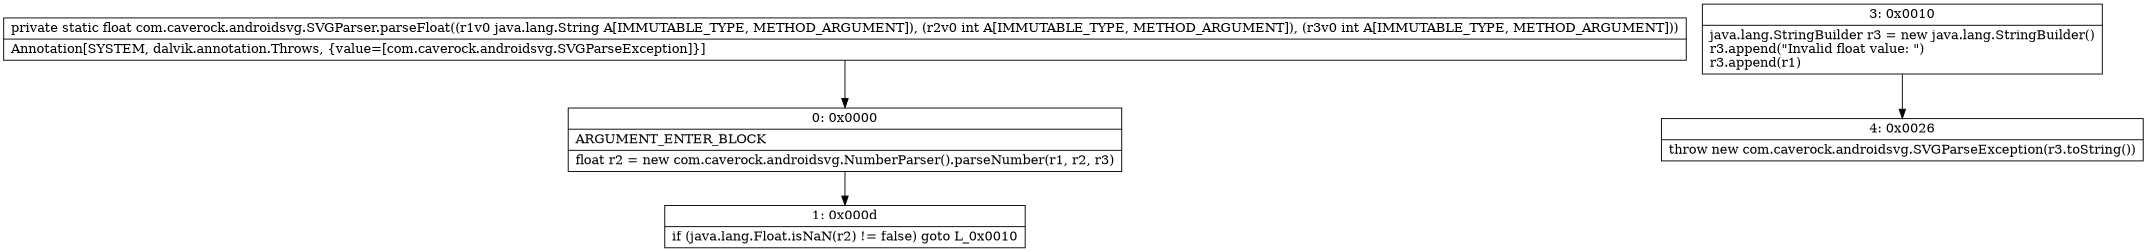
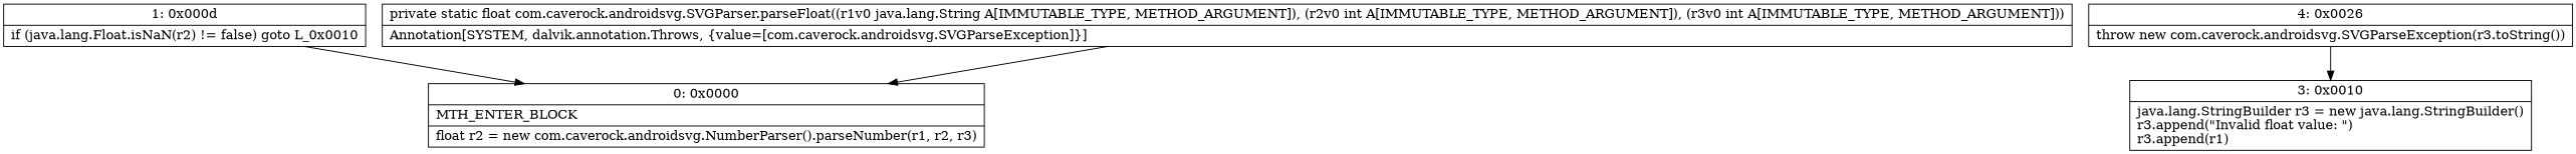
  digraph {
    node [shape=record]
-   n1 [label="{0\:\ 0x0000|ARGUMENT_ENTER_BLOCK\l|float r2 = new com.caverock.androidsvg.NumberParser().parseNumber(r1, r2, r3)\l}"]
+   n1 [label="{0\:\ 0x0000|MTH_ENTER_BLOCK\l|float r2 = new com.caverock.androidsvg.NumberParser().parseNumber(r1, r2, r3)\l}"]
    n2 [label="{1\:\ 0x000d|if (java.lang.Float.isNaN(r2) != false) goto L_0x0010\l}"]
    n3 [label="{3\:\ 0x0010|java.lang.StringBuilder r3 = new java.lang.StringBuilder()\lr3.append(\"Invalid float value: \")\lr3.append(r1)\l}"]
    n4 [label="{4\:\ 0x0026|throw new com.caverock.androidsvg.SVGParseException(r3.toString())\l}"]
    n5 [label="{private static float com.caverock.androidsvg.SVGParser.parseFloat((r1v0 java.lang.String A[IMMUTABLE_TYPE, METHOD_ARGUMENT]), (r2v0 int A[IMMUTABLE_TYPE, METHOD_ARGUMENT]), (r3v0 int A[IMMUTABLE_TYPE, METHOD_ARGUMENT]))  | Annotation[SYSTEM, dalvik.annotation.Throws, \{value=[com.caverock.androidsvg.SVGParseException]\}]\l}"]
-   n1 -> n2
-   n3 -> n4
+   n2 -> n1
+   n4 -> n3
    n5 -> n1
  }
